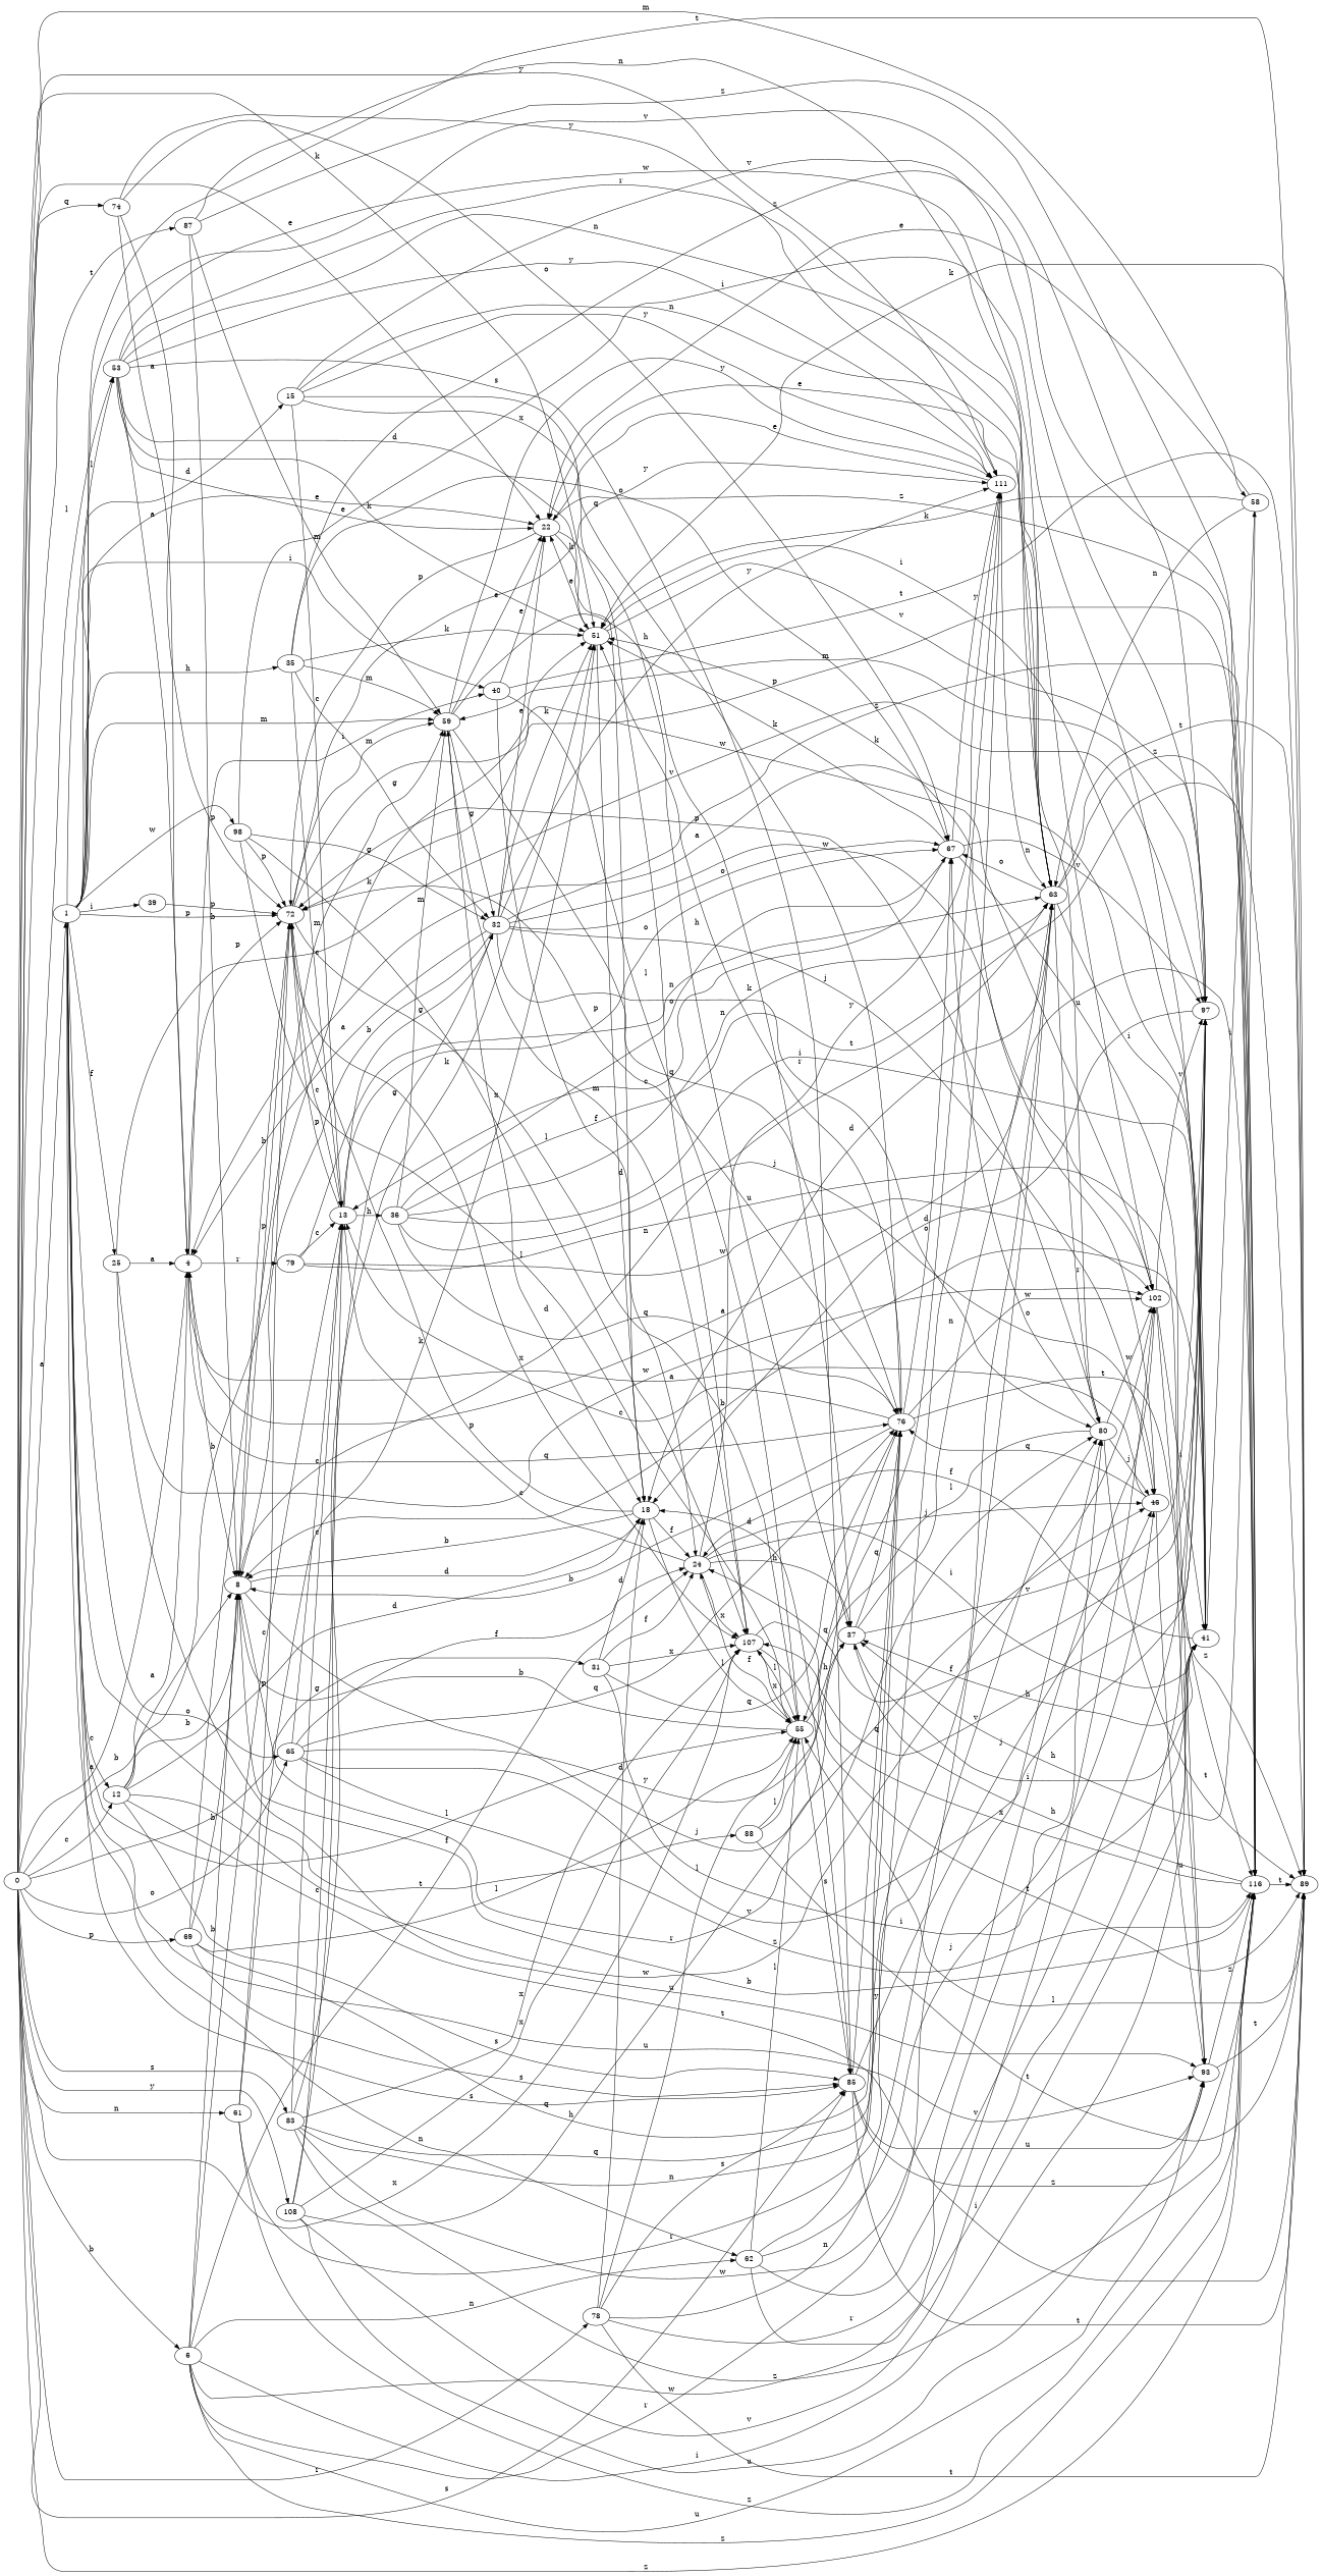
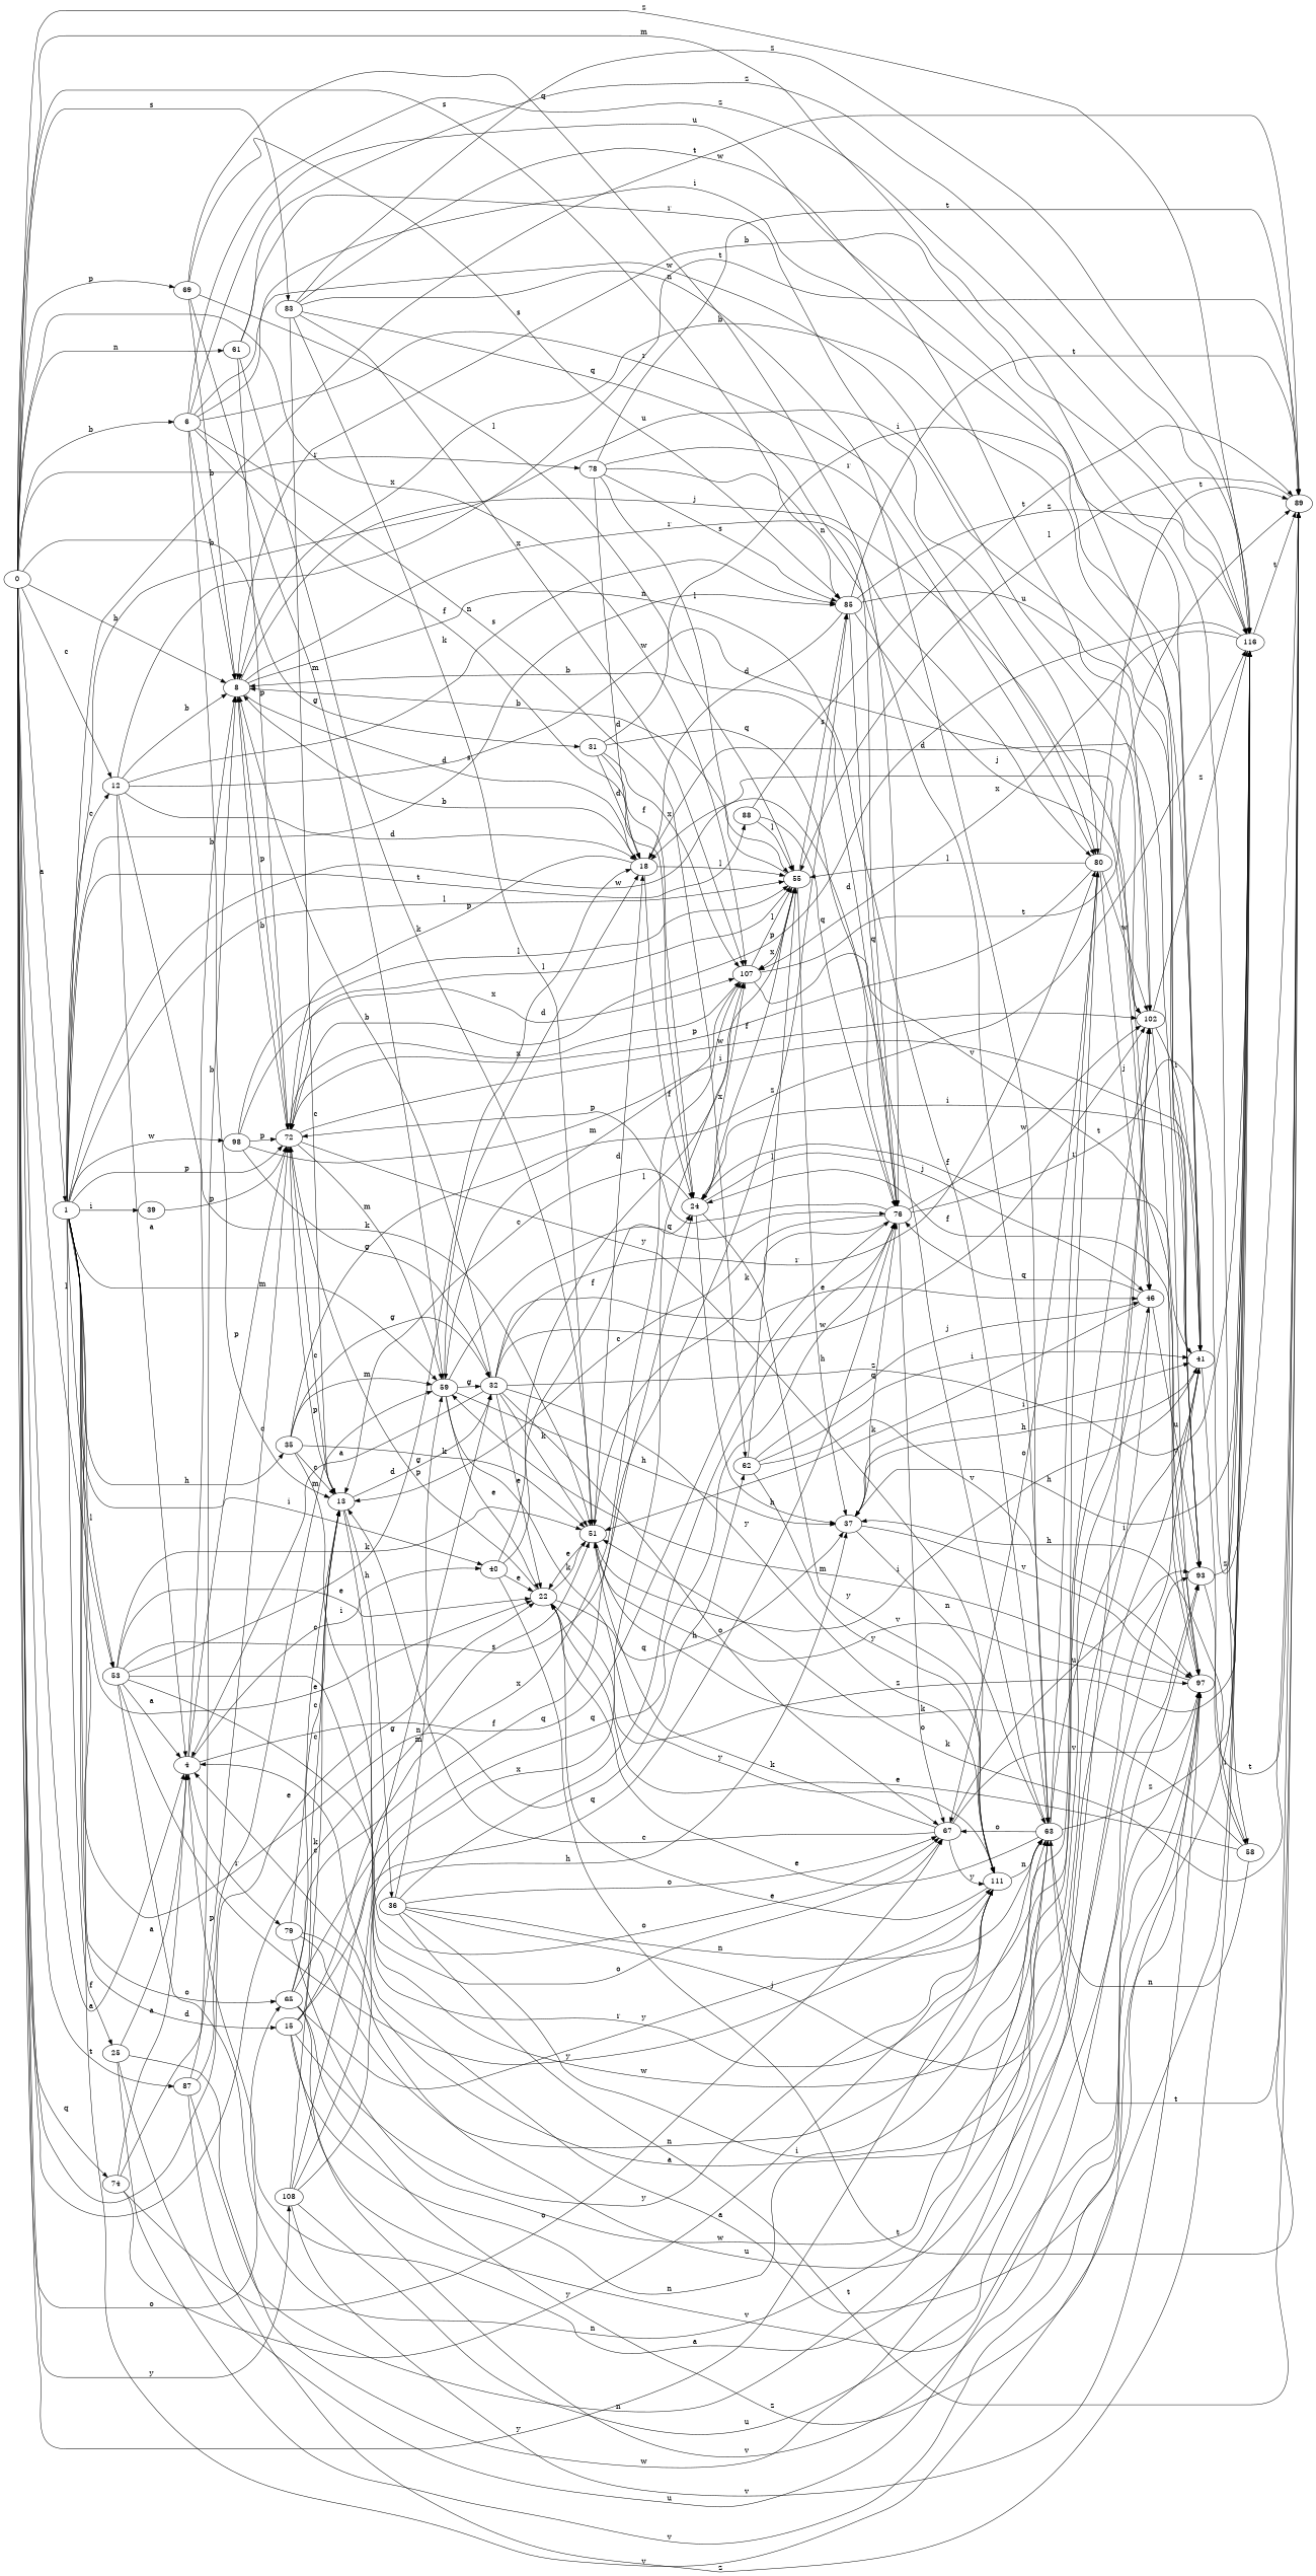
  strict digraph {
    rankdir=LR
    0
    1
    4
    6
    8
    12
    22
    31
    51
    53
    58
    61
    65
    69
    74
    78
    83
    85
    87
    107
    108
    111
    116
    15
    25
    35
    39
    40
    55
    59
    62
    72
    88
    89
    93
    97
    98
    102
    76
    79
    13
    n42 [label=24]
    41
    80
    18
    46
    63
    37
    67
    32
    36
    0 -> 1 [label=a]
    0 -> 4 [label=a]
    0 -> 6 [label=b]
    0 -> 8 [label=b]
    0 -> 12 [label=c]
    0 -> 22 [label=e]
    0 -> 31 [label=g]
    0 -> 51 [label=k]
    0 -> 53 [label=l]
    0 -> 58 [label=m]
    0 -> 61 [label=n]
    0 -> 65 [label=o]
    0 -> 69 [label=p]
    0 -> 74 [label=q]
    0 -> 78 [label=r]
    0 -> 83 [label=s]
    0 -> 85 [label=s]
    0 -> 87 [label=t]
    0 -> 107 [label=x]
    0 -> 108 [label=y]
    0 -> 111 [label=y]
    0 -> 116 [label=z]
    1 -> 12 [label=c]
    1 -> 22 [label=e]
    1 -> 53 [label=l]
    1 -> 65 [label=o]
    1 -> 85 [label=s]
    1 -> 15 [label=d]
    1 -> 25 [label=f]
    1 -> 35 [label=h]
    1 -> 39 [label=i]
    1 -> 40 [label=i]
    1 -> 55 [label=l]
    1 -> 59 [label=m]
    1 -> 62 [label=n]
    1 -> 72 [label=p]
    1 -> 88 [label=t]
    1 -> 89 [label=t]
    1 -> 93 [label=u]
    1 -> 97 [label=v]
    1 -> 98 [label=w]
+   1 -> 102 [label=w]
    4 -> 8 [label=b]
    4 -> 40 [label=i]
    4 -> 72 [label=p]
    4 -> 76 [label=q]
    4 -> 79 [label=r]
    6 -> 8 [label=b]
    6 -> 116 [label=z]
    6 -> 62 [label=n]
    6 -> 93 [label=u]
    6 -> 102 [label=w]
    6 -> 13 [label=c]
    6 -> n42 [label=f]
    6 -> 41 [label=i]
    6 -> 80 [label=r]
    8 -> 72 [label=p]
    8 -> 80 [label=r]
    8 -> 18 [label=d]
    8 -> 46 [label=j]
    8 -> 63 [label=n]
    12 -> 4 [label=a]
    12 -> 8 [label=b]
    12 -> 51 [label=k]
    12 -> 85 [label=s]
    12 -> 89 [label=t]
    12 -> 102 [label=w]
    12 -> 18 [label=d]
    22 -> 51 [label=k]
    22 -> 116 [label=z]
    22 -> 72 [label=p]
    22 -> 37 [label=h]
    31 -> 107 [label=x]
    31 -> 76 [label=q]
    31 -> n42 [label=f]
    31 -> 41 [label=i]
    31 -> 18 [label=d]
    51 -> 22 [label=e]
    51 -> 97 [label=v]
    51 -> 41 [label=i]
    51 -> 18 [label=d]
    53 -> 4 [label=a]
    53 -> 22 [label=e]
    53 -> 51 [label=k]
    53 -> 85 [label=s]
    53 -> 111 [label=y]
    53 -> 102 [label=w]
    53 -> 80 [label=r]
    53 -> 18 [label=d]
    53 -> 63 [label=n]
    58 -> 22 [label=e]
    58 -> 51 [label=k]
    58 -> 63 [label=n]
    58 -> 37 [label=h]
    61 -> 51 [label=k]
    61 -> 116 [label=z]
    61 -> 72 [label=p]
    61 -> 80 [label=r]
    65 -> 111 [label=y]
    65 -> 116 [label=z]
    65 -> 97 [label=v]
    65 -> 76 [label=q]
    65 -> 13 [label=c]
    65 -> n42 [label=f]
    69 -> 8 [label=b]
    69 -> 85 [label=s]
    69 -> 55 [label=l]
    69 -> 59 [label=m]
    69 -> 76 [label=q]
    74 -> 4 [label=a]
    74 -> 111 [label=y]
    74 -> 72 [label=p]
    74 -> 67 [label=o]
    78 -> 85 [label=s]
    78 -> 55 [label=l]
    78 -> 89 [label=t]
    78 -> 80 [label=r]
    78 -> 18 [label=d]
    78 -> 63 [label=n]
    83 -> 51 [label=k]
    83 -> 107 [label=x]
    83 -> 116 [label=z]
    83 -> 102 [label=w]
    83 -> 76 [label=q]
    83 -> 13 [label=c]
    83 -> 63 [label=n]
    85 -> 116 [label=z]
    85 -> 89 [label=t]
    85 -> 93 [label=u]
    85 -> 76 [label=q]
    85 -> 18 [label=d]
    85 -> 46 [label=j]
    87 -> 8 [label=b]
    87 -> 116 [label=z]
    87 -> 59 [label=m]
    87 -> 63 [label=n]
    107 -> 55 [label=l]
    107 -> 59 [label=m]
    107 -> 89 [label=t]
    107 -> 97 [label=v]
    108 -> 107 [label=x]
    108 -> 93 [label=u]
    108 -> 97 [label=v]
    108 -> 13 [label=c]
    108 -> 37 [label=h]
    108 -> 32 [label=g]
    111 -> 22 [label=e]
    111 -> 63 [label=n]
    116 -> 4 [label=a]
    116 -> 8 [label=b]
    116 -> 107 [label=x]
    116 -> 72 [label=p]
    116 -> 89 [label=t]
    116 -> 37 [label=h]
    15 -> 107 [label=x]
    15 -> 111 [label=y]
    15 -> 97 [label=v]
    15 -> 76 [label=q]
    15 -> 13 [label=c]
    15 -> 63 [label=n]
    25 -> 4 [label=a]
    25 -> 93 [label=u]
    25 -> 97 [label=v]
    25 -> 102 [label=w]
    35 -> 51 [label=k]
    35 -> 116 [label=z]
    35 -> 59 [label=m]
    35 -> 13 [label=c]
    35 -> 67 [label=o]
    35 -> 32 [label=g]
    39 -> 72 [label=p]
    40 -> 22 [label=e]
    40 -> 55 [label=l]
    40 -> 89 [label=t]
    40 -> n42 [label=f]
    55 -> 8 [label=b]
    55 -> 85 [label=s]
    55 -> 107 [label=x]
    55 -> n42 [label=f]
    55 -> 37 [label=h]
    59 -> 22 [label=e]
    59 -> 111 [label=y]
    59 -> 76 [label=q]
    59 -> 18 [label=d]
    59 -> 37 [label=h]
    59 -> 32 [label=g]
    62 -> 111 [label=y]
    62 -> 55 [label=l]
    62 -> 97 [label=v]
    62 -> 41 [label=i]
    62 -> 46 [label=j]
    72 -> 8 [label=b]
    72 -> 107 [label=x]
    72 -> 111 [label=y]
    72 -> 55 [label=l]
    72 -> 59 [label=m]
    72 -> 102 [label=w]
    72 -> 13 [label=c]
    88 -> 55 [label=l]
    88 -> 89 [label=t]
    88 -> 76 [label=q]
    89 -> 51 [label=k]
    89 -> 55 [label=l]
    93 -> 116 [label=z]
    93 -> 89 [label=t]
    97 -> 59 [label=m]
    97 -> n42 [label=f]
    97 -> 18 [label=d]
    98 -> 107 [label=x]
    98 -> 55 [label=l]
    98 -> 72 [label=p]
    98 -> 41 [label=i]
    98 -> 32 [label=g]
    102 -> 116 [label=z]
    102 -> 97 [label=v]
    102 -> 41 [label=i]
    76 -> 8 [label=b]
    76 -> 51 [label=k]
    76 -> 72 [label=p]
    76 -> 89 [label=t]
    76 -> 102 [label=w]
    76 -> 13 [label=c]
    76 -> 67 [label=o]
    79 -> 93 [label=u]
    79 -> 102 [label=w]
    79 -> 13 [label=c]
    79 -> 63 [label=n]
    13 -> 72 [label=p]
    13 -> 67 [label=o]
    13 -> 32 [label=g]
    13 -> 36 [label=h]
    n42 -> 107 [label=x]
    n42 -> 111 [label=y]
    n42 -> 13 [label=c]
    n42 -> 41 [label=i]
    n42 -> 46 [label=j]
    n42 -> 37 [label=h]
    41 -> 4 [label=a]
    41 -> 8 [label=b]
    41 -> 58 [label=i]
    41 -> n42 [label=f]
    41 -> 37 [label=h]
    80 -> 55 [label=l]
    80 -> 72 [label=p]
    80 -> 89 [label=t]
    80 -> 102 [label=w]
    80 -> 46 [label=j]
    80 -> 67 [label=o]
    18 -> 8 [label=b]
    18 -> 55 [label=l]
    18 -> 72 [label=p]
    18 -> n42 [label=f]
    46 -> 4 [label=a]
    46 -> 51 [label=k]
    46 -> 93 [label=u]
    46 -> 76 [label=q]
    63 -> 22 [label=e]
    63 -> 116 [label=z]
    63 -> 89 [label=t]
    63 -> 41 [label=i]
    63 -> 80 [label=r]
    63 -> 18 [label=d]
    63 -> 67 [label=o]
    37 -> 97 [label=v]
    37 -> 76 [label=q]
    37 -> 41 [label=i]
    37 -> 63 [label=n]
    67 -> 51 [label=k]
    67 -> 111 [label=y]
    67 -> 93 [label=u]
    67 -> 97 [label=v]
    67 -> 13 [label=c]
    32 -> 4 [label=a]
    32 -> 8 [label=b]
    32 -> 22 [label=e]
    32 -> 51 [label=k]
    32 -> 111 [label=y]
    32 -> 116 [label=z]
    32 -> 102 [label=w]
    32 -> 80 [label=r]
-   32 -> 46 [label=j]
+   32 -> 46 [label=e]
    32 -> 67 [label=o]
    36 -> 59 [label=m]
    36 -> 89 [label=t]
    36 -> 76 [label=q]
    36 -> 41 [label=i]
    36 -> 46 [label=j]
    36 -> 63 [label=n]
    36 -> 67 [label=o]
  }
